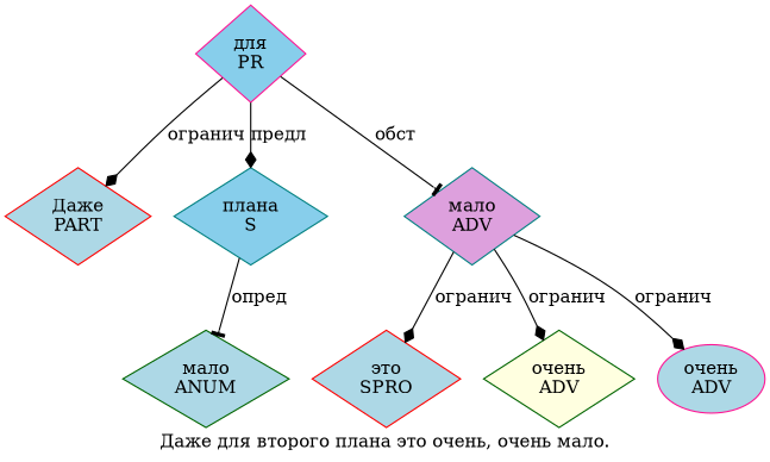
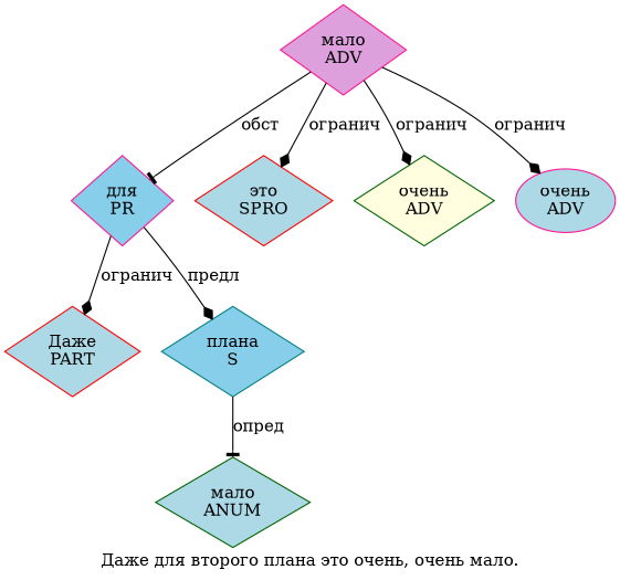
  digraph {
    label="Даже для второго плана это очень, очень мало."
    node [color=red fillcolor=lightblue penwidth=1 shape=diamond style=filled]
    edge [arrowhead=diamond]
    n1 [label="Даже\nPART"]
    n2 [color=deeppink fillcolor=skyblue label="для\nPR"]
    n3 [color=teal fillcolor=skyblue label="плана\nS"]
    n4 [color=darkgreen label="мало\nANUM"]
    n5 [label="это\nSPRO"]
    n6 [color=darkgreen fillcolor=lightyellow label="очень\nADV"]
    n7 [color=deeppink label="очень\nADV" shape=ellipse]
-   n8 [color=teal fillcolor=plum label="мало\nADV"]
+   n8 [color=deeppink fillcolor=plum label="мало\nADV"]
    n2 -> n1 [label="огранич"]
    n2 -> n3 [label="предл"]
    n3 -> n4 [arrowhead=tee label="опред"]
-   n2 -> n8 [arrowhead=tee label="обст"]
+   n8 -> n2 [arrowhead=tee label="обст"]
    n8 -> n5 [label="огранич"]
    n8 -> n6 [label="огранич"]
    n8 -> n7 [label="огранич"]
  }
